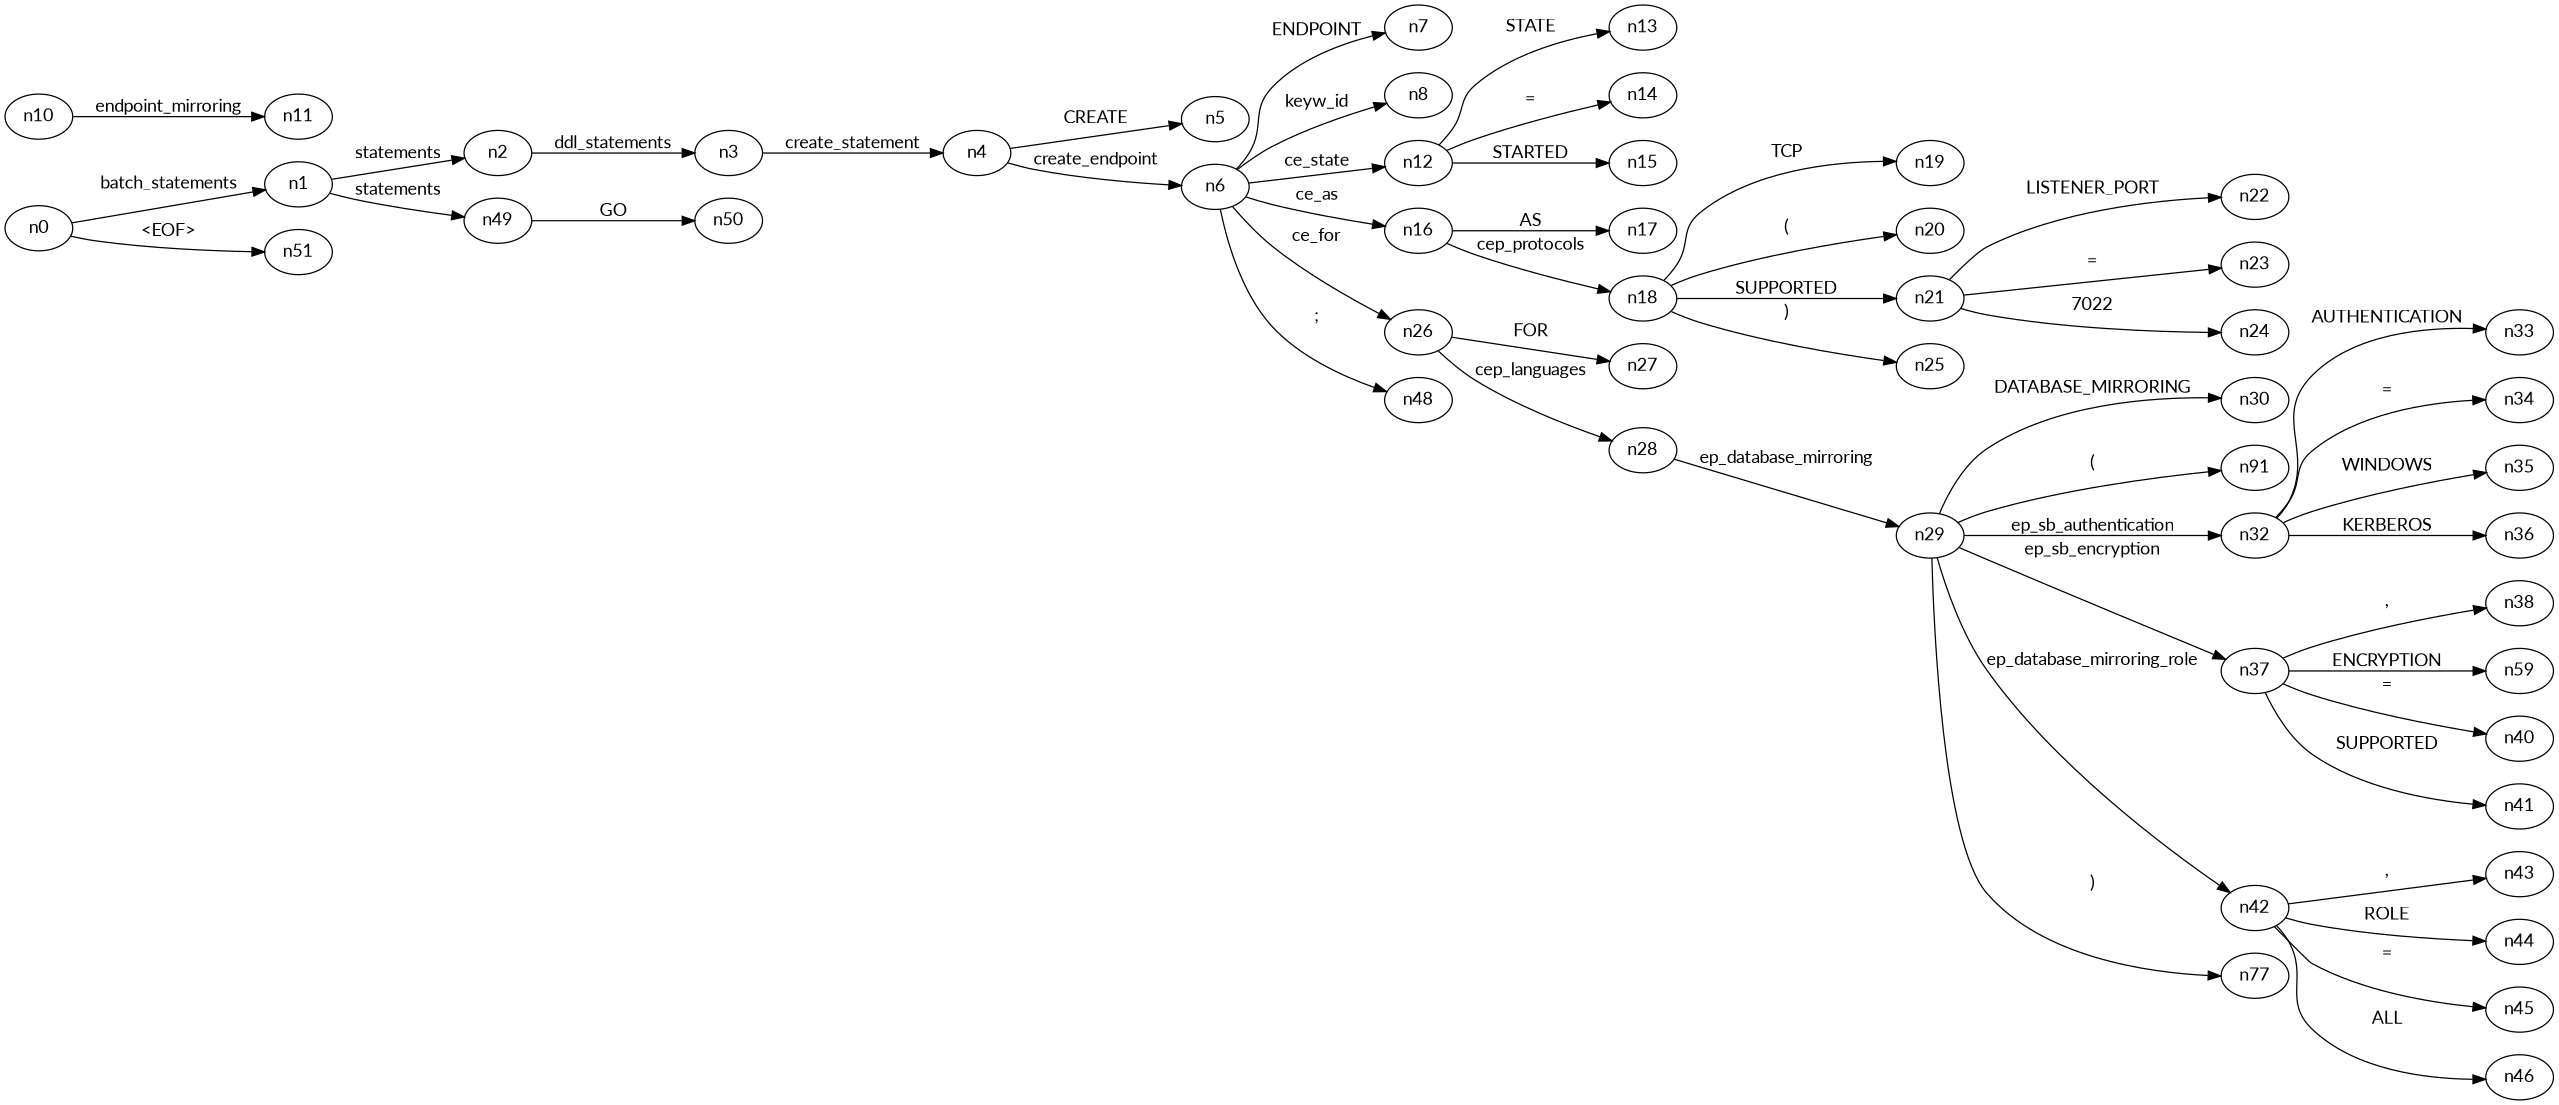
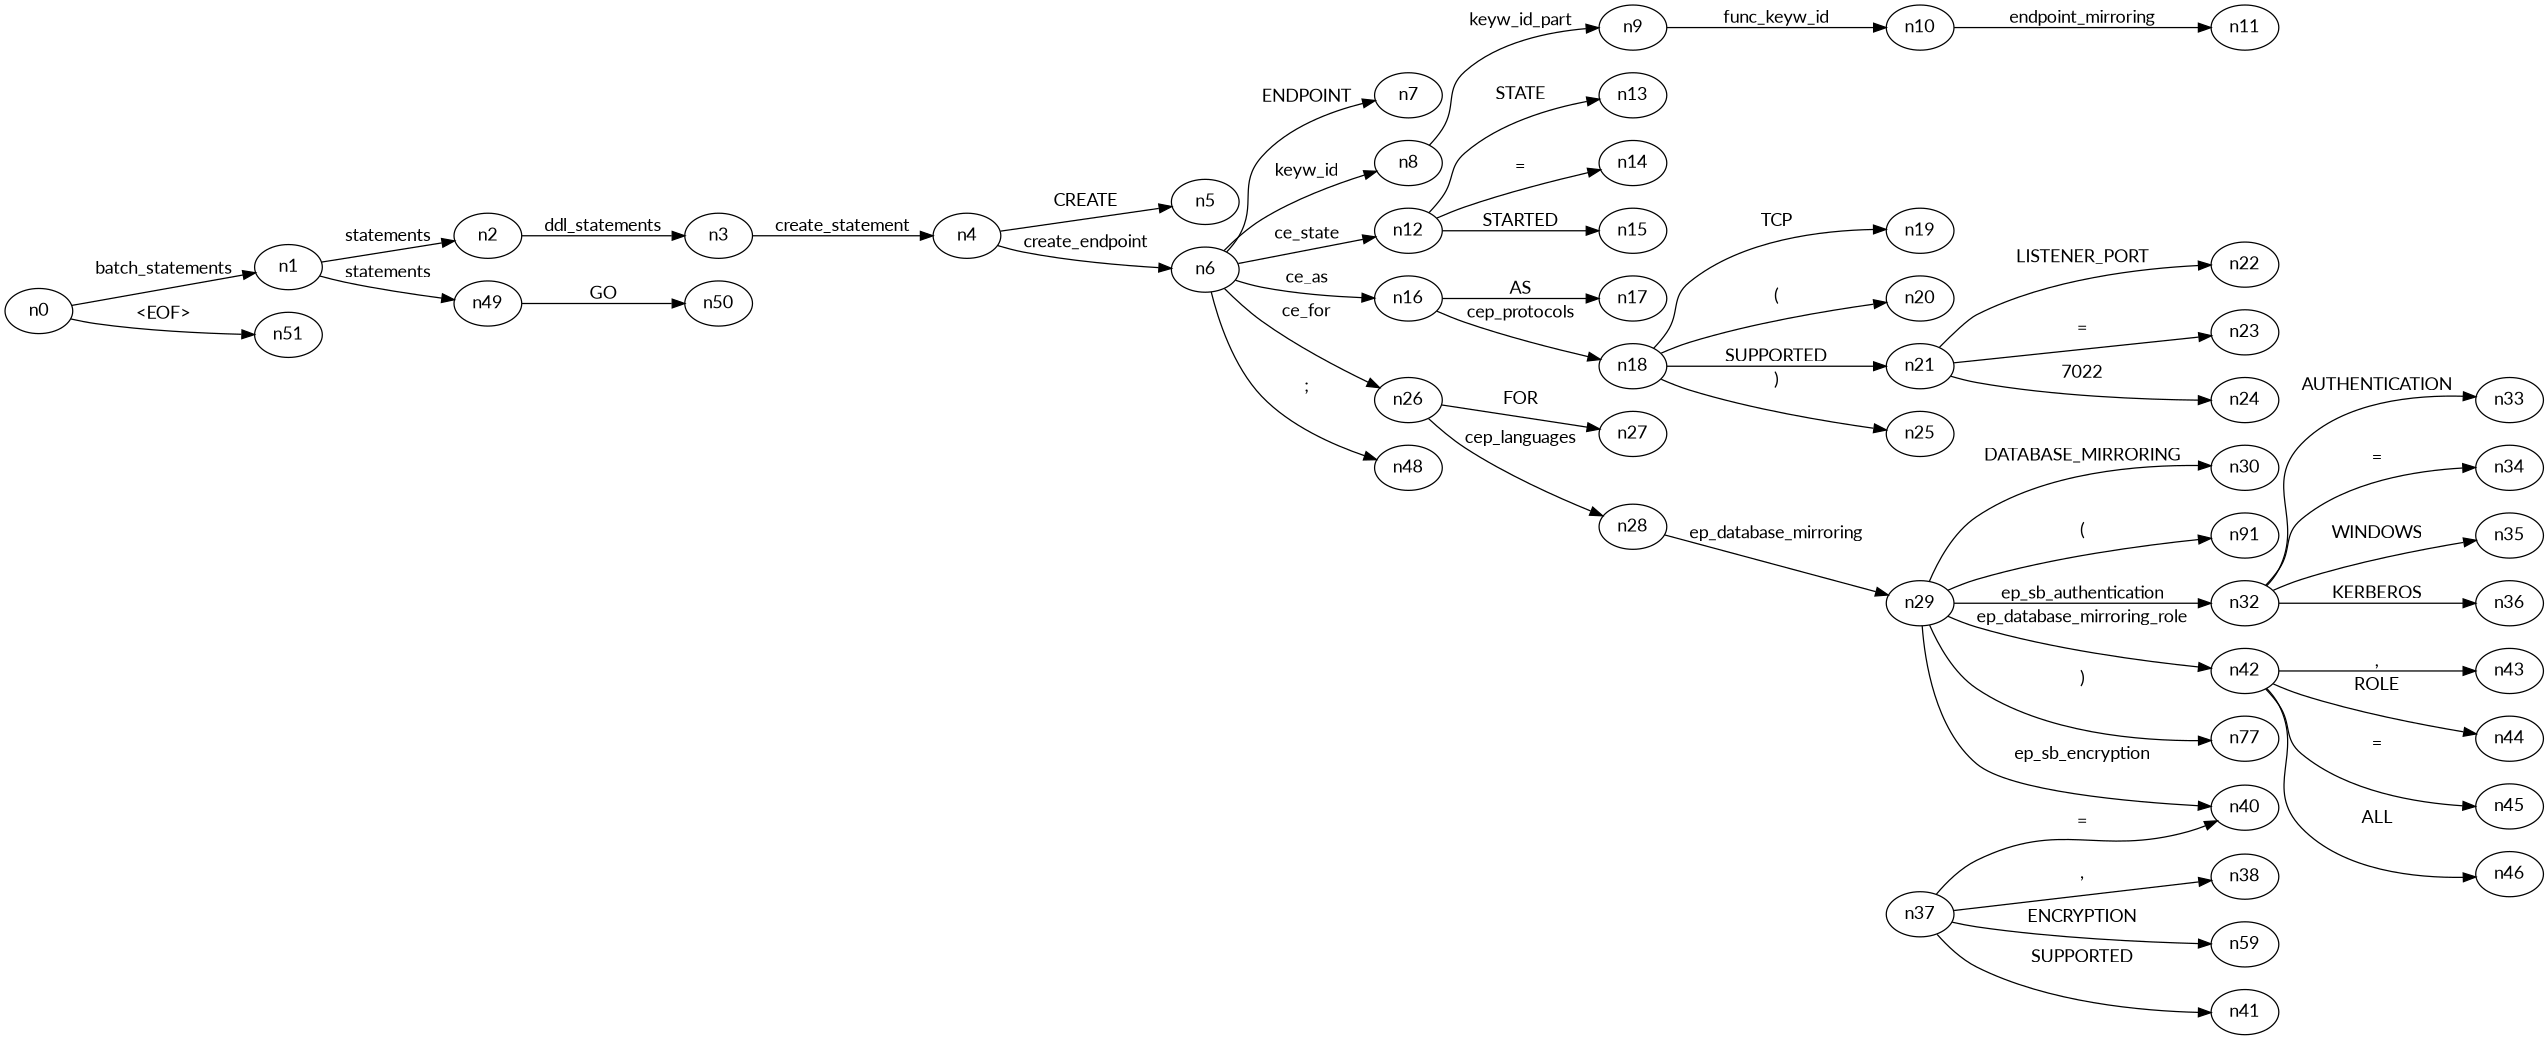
  digraph {
    fontname=Lato
    rankdir=LR
    node [fontname=Lato]
    edge [fontname=Lato]
    n0
    n1
    n51
    n2
    n49
    n3
    n50
    n4
    n5
    n6
    n7
    n8
    n12
    n16
    n26
    n48
+   n9
    n13
    n14
    n15
    n17
    n18
    n27
    n28
    n10
    n11
    n19
    n20
    n21
    n25
    n22
    n23
    n24
    n29
    n30
    n31 [label=n91]
    n32
    n37
    n42
    n47 [label=n77]
    n33
    n34
    n35
    n36
    n38
    n39 [label=n59]
    n40
    n41
    n43
    n44
    n45
    n46
    n0 -> n1 [label=batch_statements]
    n0 -> n51 [label="<EOF>"]
    n1 -> n2 [label=statements]
    n1 -> n49 [label=statements]
    n2 -> n3 [label=ddl_statements]
    n49 -> n50 [label=GO]
    n3 -> n4 [label=create_statement]
    n4 -> n5 [label=CREATE]
    n4 -> n6 [label=create_endpoint]
    n6 -> n7 [label=ENDPOINT]
    n6 -> n8 [label=keyw_id]
    n6 -> n12 [label=ce_state]
    n6 -> n16 [label=ce_as]
    n6 -> n26 [label=ce_for]
    n6 -> n48 [label=";"]
+   n8 -> n9 [label=keyw_id_part]
    n12 -> n13 [label=STATE]
    n12 -> n14 [label="="]
    n12 -> n15 [label=STARTED]
    n16 -> n17 [label=AS]
    n16 -> n18 [label=cep_protocols]
    n26 -> n27 [label=FOR]
    n26 -> n28 [label=cep_languages]
+   n9 -> n10 [label=func_keyw_id]
    n18 -> n19 [label=TCP]
    n18 -> n20 [label="("]
    n18 -> n21 [label=SUPPORTED]
    n18 -> n25 [label=")"]
    n28 -> n29 [label=ep_database_mirroring]
    n10 -> n11 [label=endpoint_mirroring]
    n21 -> n22 [label=LISTENER_PORT]
    n21 -> n23 [label="="]
    n21 -> n24 [label=7022]
    n29 -> n30 [label=DATABASE_MIRRORING]
    n29 -> n31 [label="("]
    n29 -> n32 [label=ep_sb_authentication]
-   n29 -> n37 [label=ep_sb_encryption]
+   n29 -> n40 [label=ep_sb_encryption]
    n29 -> n42 [label=ep_database_mirroring_role]
    n29 -> n47 [label=")"]
    n32 -> n33 [label=AUTHENTICATION]
    n32 -> n34 [label="="]
    n32 -> n35 [label=WINDOWS]
    n32 -> n36 [label=KERBEROS]
    n37 -> n38 [label=","]
    n37 -> n39 [label=ENCRYPTION]
    n37 -> n40 [label="="]
    n37 -> n41 [label=SUPPORTED]
    n42 -> n43 [label=","]
    n42 -> n44 [label=ROLE]
    n42 -> n45 [label="="]
    n42 -> n46 [label=ALL]
  }
